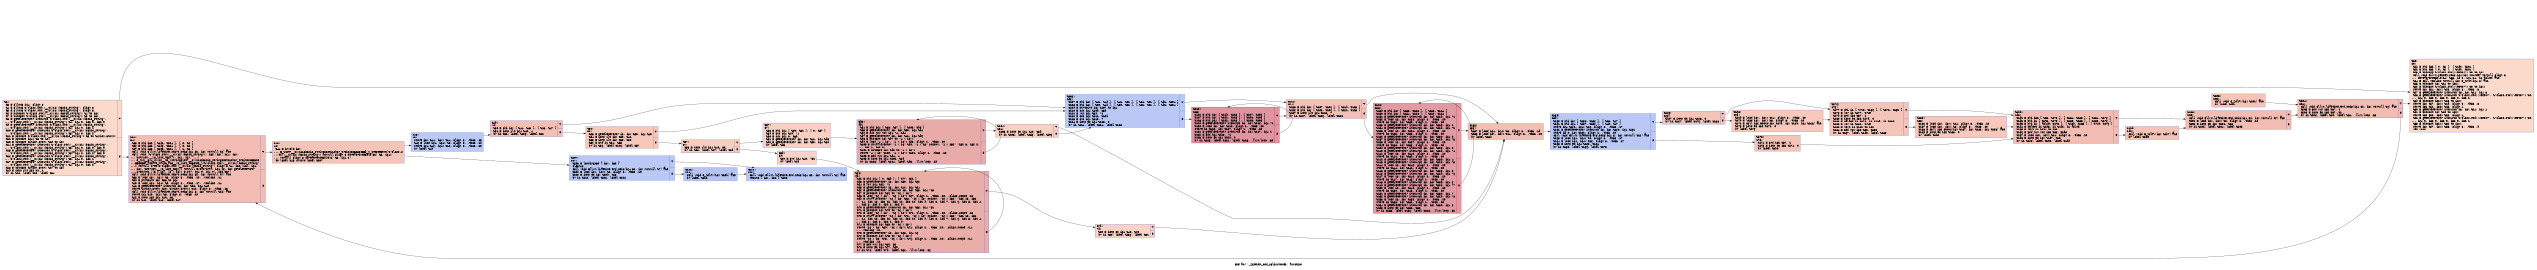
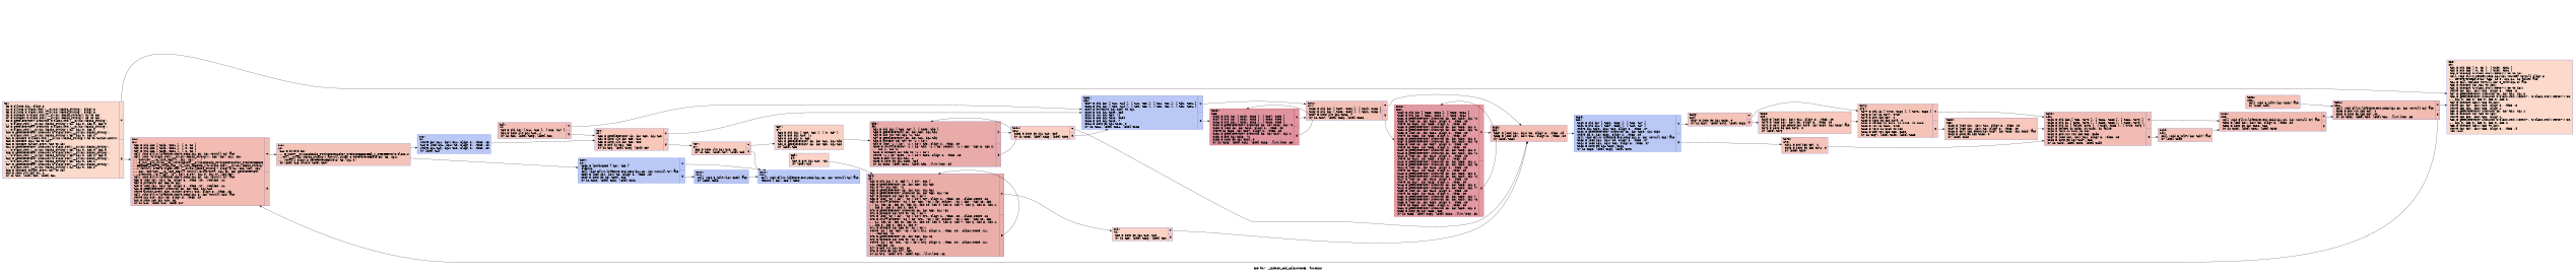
  digraph {
    fontname="DejaVu Sans Mono"
    label="CFG for '_Z19even_odd_palindromei' function"
    rankdir=LR
    node [color="#3d50c3ff" fillcolor="#6282ea70" fontname="DejaVu Sans Mono" shape=record style=filled]
    edge [fontname="DejaVu Sans Mono" tailport=s0]
    n1 [fillcolor="#f7a88970" label="{%2:\l  %3 = alloca i64, align 8\l  %4 = alloca %\"class.std::__cxx11::basic_string\", align 8\l  %5 = alloca %\"class.std::__cxx11::basic_string\", align 8\l  %6 = bitcast %\"class.std::__cxx11::basic_string\"* %4 to i8*\l  %7 = bitcast %\"class.std::__cxx11::basic_string\"* %5 to i8*\l  %8 = getelementptr inbounds %\"class.std::__cxx11::basic_string\",\l... %\"class.std::__cxx11::basic_string\"* %4, i64 0, i32 0, i32 0\l  %9 = getelementptr inbounds %\"class.std::__cxx11::basic_string\",\l... %\"class.std::__cxx11::basic_string\"* %4, i64 0, i32 1\l  %10 = getelementptr inbounds %\"class.std::__cxx11::basic_string\",\l... %\"class.std::__cxx11::basic_string\"* %5, i64 0, i32 2\l  %11 = bitcast %\"class.std::__cxx11::basic_string\"* %5 to %union.anon**\l  %12 = bitcast i64* %3 to i8*\l  %13 = bitcast %union.anon* %10 to i8*\l  %14 = getelementptr inbounds %\"class.std::__cxx11::basic_string\",\l... %\"class.std::__cxx11::basic_string\"* %5, i64 0, i32 0, i32 0\l  %15 = getelementptr inbounds %\"class.std::__cxx11::basic_string\",\l... %\"class.std::__cxx11::basic_string\"* %5, i64 0, i32 2, i32 0\l  %16 = getelementptr inbounds %\"class.std::__cxx11::basic_string\",\l... %\"class.std::__cxx11::basic_string\"* %5, i64 0, i32 1\l  %17 = getelementptr inbounds %\"class.std::__cxx11::basic_string\",\l... %\"class.std::__cxx11::basic_string\"* %4, i64 0, i32 2\l  %18 = bitcast %union.anon* %17 to i8*\l  %19 = icmp slt i32 %1, 1\l  br i1 %19, label %20, label %34\l|{<s0>T|<s1>F}}"]
    n2 [fillcolor="#f7a88970" label="{%20:\l20:                                               \l  %21 = phi i32 [ 0, %2 ], [ %196, %204 ]\l  %22 = phi i32 [ 0, %2 ], [ %191, %204 ]\l  %23 = bitcast %\"class.std::vector\"* %0 to i8*\l  call void @llvm.memset.p0i8.i64(i8* noundef nonnull align 8\l... dereferenceable(24) %23, i8 0, i64 24, i1 false) #10\l  %24 = call noalias nonnull i8* @_Znwm(i64 8) #11\l  %25 = bitcast i8* %24 to i32*\l  %26 = bitcast %\"class.std::vector\"* %0 to i8**\l  store i8* %24, i8** %26, align 8, !tbaa !3\l  %27 = getelementptr inbounds i8, i8* %24, i64 8\l  %28 = getelementptr inbounds %\"class.std::vector\", %\"class.std::vector\"* %0,\l... i64 0, i32 0, i32 0, i32 0, i32 2\l  %29 = bitcast i32** %28 to i8**\l  store i8* %27, i8** %29, align 8, !tbaa !8\l  store i32 %21, i32* %25, align 4\l  %30 = getelementptr inbounds i8, i8* %24, i64 4\l  %31 = bitcast i8* %30 to i32*\l  store i32 %22, i32* %31, align 4\l  %32 = getelementptr inbounds %\"class.std::vector\", %\"class.std::vector\"* %0,\l... i64 0, i32 0, i32 0, i32 0, i32 1\l  %33 = bitcast i32** %32 to i8**\l  store i8* %27, i8** %33, align 8, !tbaa !9\l  ret void\l}"]
    n3 [fillcolor="#e1675170" label="{%34:\l34:                                               \l  %35 = phi i32 [ %191, %204 ], [ 0, %2 ]\l  %36 = phi i32 [ %196, %204 ], [ 0, %2 ]\l  %37 = phi i32 [ %205, %204 ], [ 1, %2 ]\l  call void @llvm.lifetime.start.p0i8(i64 32, i8* nonnull %6) #10\l  call void (%\"class.std::__cxx11::basic_string\"*, i32 (i8*, i64, i8*,\l... %struct.__va_list_tag*)*, i64, i8*, ...)\l... @_ZN9__gnu_cxx12__to_xstringINSt7__cxx1112basic_stringIcSt11char_traitsIcESaIc\l...EEEcEET_PFiPT0_mPKS8_P13__va_list_tagEmSB_z(%\"class.std::__cxx11::basic_string\"\l...* nonnull sret(%\"class.std::__cxx11::basic_string\") align 8 %4, i32 (i8*, i64,\l... i8*, %struct.__va_list_tag*)* nonnull @vsnprintf, i64 16, i8* getelementptr\l... inbounds ([3 x i8], [3 x i8]* @.str, i64 0, i64 0), i32 %37)\l  call void @llvm.lifetime.start.p0i8(i64 32, i8* nonnull %7) #10\l  %38 = load i8*, i8** %8, align 8, !tbaa !10, !noalias !14\l  %39 = ptrtoint i8* %38 to i64\l  %40 = load i64, i64* %9, align 8, !tbaa !17, !noalias !14\l  %41 = getelementptr inbounds i8, i8* %38, i64 %40\l  store %union.anon* %10, %union.anon** %11, align 8, !tbaa !18\l  call void @llvm.lifetime.start.p0i8(i64 8, i8* nonnull %12) #10\l  store i64 %40, i64* %3, align 8, !tbaa !19\l  %42 = icmp ugt i64 %40, 15\l  br i1 %42, label %43, label %47\l|{<s0>T|<s1>F}}"]
    n4 [fillcolor="#e97a5f70" label="{%43:\l43:                                               \l  %44 = invoke i8*\l... @_ZNSt7__cxx1112basic_stringIcSt11char_traitsIcESaIcEE9_M_createERmm(%\"class.s\l...td::__cxx11::basic_string\"* nonnull align 8 dereferenceable(32) %5, i64*\l... nonnull align 8 dereferenceable(8) %3, i64 0)\l          to label %45 unwind label %207\l}"]
    n5 [label="{%45:\l45:                                               \l  store i8* %44, i8** %14, align 8, !tbaa !10\l  %46 = load i64, i64* %3, align 8, !tbaa !19\l  store i64 %46, i64* %15, align 8, !tbaa !20\l  br label %49\l}"]
    n6 [label="{%207:\l207:                                              \l  %208 = landingpad \{ i8*, i32 \}\l          cleanup\l  call void @llvm.lifetime.end.p0i8(i64 32, i8* nonnull %7) #10\l  %209 = load i8*, i8** %8, align 8, !tbaa !10\l  %210 = icmp eq i8* %209, %18\l  br i1 %210, label %212, label %211\l|{<s0>T|<s1>F}}"]
    n7 [fillcolor="#e36c5570" label="{%49:\l49:                                               \l  %50 = phi i8* [ %44, %45 ], [ %13, %47 ]\l  %51 = icmp ult i64 %40, 4\l  br i1 %51, label %106, label %52\l|{<s0>T|<s1>F}}"]
    n8 [label="{%212:\l212:                                              \l  call void @llvm.lifetime.end.p0i8(i64 32, i8* nonnull %6) #10\l  resume \{ i8*, i32 \} %208\l}"]
    n9 [fillcolor="#5b7ae570" label="{%211:\l211:                                              \l  call void @_ZdlPv(i8* %209) #10\l  br label %212\l}"]
    n10 [label="{%106:\l106:                                              \l  %107 = phi i8* [ %41, %49 ], [ %41, %52 ], [ %84, %81 ], [ %91, %104 ]\l  %108 = phi i8* [ %50, %49 ], [ %50, %52 ], [ %82, %81 ], [ %92, %104 ]\l  %109 = ptrtoint i8* %107 to i64\l  %110 = sub i64 %109, %39\l  %111 = xor i64 %39, -1\l  %112 = add i64 %111, %109\l  %113 = and i64 %110, 7\l  %114 = icmp eq i64 %113, 0\l  br i1 %114, label %124, label %115\l|{<s0>T|<s1>F}}"]
    n11 [fillcolor="#ec7f6370" label="{%52:\l52:                                               \l  %53 = getelementptr i8, i8* %50, i64 %40\l  %54 = icmp ult i8* %50, %41\l  %55 = icmp ult i8* %38, %53\l  %56 = and i1 %54, %55\l  br i1 %56, label %106, label %57\l|{<s0>T|<s1>F}}"]
    n12 [label="{%159:\l159:                                              \l  %160 = phi i8* [ %158, %156 ], [ %13, %47 ]\l  %161 = phi i64 [ %157, %156 ], [ %40, %47 ]\l  store i64 %161, i64* %16, align 8, !tbaa !17\l  %162 = getelementptr inbounds i8, i8* %160, i64 %161\l  store i8 0, i8* %162, align 1, !tbaa !20\l  call void @llvm.lifetime.end.p0i8(i64 8, i8* nonnull %12) #10\l  %163 = load i64, i64* %9, align 8, !tbaa !17\l  %164 = load i64, i64* %16, align 8, !tbaa !17\l  %165 = icmp eq i64 %163, %164\l  br i1 %165, label %166, label %173\l|{<s0>T|<s1>F}}"]
    n13 [fillcolor="#e97a5f70" label="{%166:\l166:                                              \l  %167 = icmp eq i64 %163, 0\l  br i1 %167, label %176, label %168\l|{<s0>T|<s1>F}}"]
    n14 [fillcolor="#e97a5f70" label="{%173:\l173:                                              \l  %174 = and i32 %37, 1\l  %175 = icmp eq i32 %174, 0\l  br label %190\l}"]
    n15 [fillcolor="#e5705870" label="{%124:\l124:                                              \l  %125 = phi i8* [ %107, %106 ], [ %119, %115 ]\l  %126 = phi i8* [ %108, %106 ], [ %121, %115 ]\l  %127 = icmp ult i64 %112, 7\l  br i1 %127, label %156, label %128\l|{<s0>T|<s1>F}}"]
    n16 [color="#b70d28ff" fillcolor="#b70d2870" label="{%115:\l115:                                              \l  %116 = phi i8* [ %119, %115 ], [ %107, %106 ]\l  %117 = phi i8* [ %121, %115 ], [ %108, %106 ]\l  %118 = phi i64 [ %122, %115 ], [ %113, %106 ]\l  %119 = getelementptr inbounds i8, i8* %116, i64 -1\l  %120 = load i8, i8* %119, align 1, !tbaa !20\l  store i8 %120, i8* %117, align 1, !tbaa !20\l  %121 = getelementptr inbounds i8, i8* %117, i64 1\l  %122 = add i64 %118, -1\l  %123 = icmp eq i64 %122, 0\l  br i1 %123, label %124, label %115, !llvm.loop !30\l|{<s0>T|<s1>F}}"]
    n17 [fillcolor="#f08b6e70" label="{%57:\l57:                                               \l  %58 = icmp ult i64 %40, 32\l  br i1 %58, label %87, label %59\l|{<s0>T|<s1>F}}"]
    n18 [fillcolor="#e97a5f70" label="{%176:\l176:                                              \l  %177 = phi i1 [ true, %166 ], [ %172, %168 ]\l  %178 = xor i1 %177, true\l  %179 = and i32 %37, 1\l  %180 = icmp eq i32 %179, 0\l  %181 = select i1 %178, i1 true, i1 %180\l  %182 = xor i1 %181, true\l  %183 = zext i1 %182 to i32\l  %184 = add nsw i32 %35, %183\l  br i1 %167, label %190, label %185\l|{<s0>T|<s1>F}}"]
    n19 [fillcolor="#ed836670" label="{%168:\l168:                                              \l  %169 = load i8*, i8** %14, align 8, !tbaa !10\l  %170 = load i8*, i8** %8, align 8, !tbaa !10\l  %171 = call i32 @bcmp(i8* %170, i8* %169, i64 %163) #10\l  %172 = icmp eq i32 %171, 0\l  br label %176\l}"]
    n20 [fillcolor="#e1675170" label="{%190:\l190:                                              \l  %191 = phi i32 [ %35, %173 ], [ %184, %185 ], [ %184, %176 ]\l  %192 = phi i1 [ %175, %173 ], [ %180, %185 ], [ %180, %176 ]\l  %193 = phi i1 [ false, %173 ], [ %189, %185 ], [ true, %176 ]\l  %194 = select i1 %193, i1 %192, i1 false\l  %195 = zext i1 %194 to i32\l  %196 = add nuw nsw i32 %36, %195\l  %197 = load i8*, i8** %14, align 8, !tbaa !10\l  %198 = icmp eq i8* %197, %13\l  br i1 %198, label %200, label %199\l|{<s0>T|<s1>F}}"]
    n21 [fillcolor="#e36c5570" label="{%156:\l156:                                              \l  %157 = load i64, i64* %3, align 8, !tbaa !19\l  %158 = load i8*, i8** %14, align 8, !tbaa !10\l  br label %159\l}"]
    n22 [color="#b70d28ff" fillcolor="#bb1b2c70" label="{%128:\l128:                                              \l  %129 = phi i8* [ %152, %128 ], [ %125, %124 ]\l  %130 = phi i8* [ %154, %128 ], [ %126, %124 ]\l  %131 = getelementptr inbounds i8, i8* %129, i64 -1\l  %132 = load i8, i8* %131, align 1, !tbaa !20\l  store i8 %132, i8* %130, align 1, !tbaa !20\l  %133 = getelementptr inbounds i8, i8* %130, i64 1\l  %134 = getelementptr inbounds i8, i8* %129, i64 -2\l  %135 = load i8, i8* %134, align 1, !tbaa !20\l  store i8 %135, i8* %133, align 1, !tbaa !20\l  %136 = getelementptr inbounds i8, i8* %130, i64 2\l  %137 = getelementptr inbounds i8, i8* %129, i64 -3\l  %138 = load i8, i8* %137, align 1, !tbaa !20\l  store i8 %138, i8* %136, align 1, !tbaa !20\l  %139 = getelementptr inbounds i8, i8* %130, i64 3\l  %140 = getelementptr inbounds i8, i8* %129, i64 -4\l  %141 = load i8, i8* %140, align 1, !tbaa !20\l  store i8 %141, i8* %139, align 1, !tbaa !20\l  %142 = getelementptr inbounds i8, i8* %130, i64 4\l  %143 = getelementptr inbounds i8, i8* %129, i64 -5\l  %144 = load i8, i8* %143, align 1, !tbaa !20\l  store i8 %144, i8* %142, align 1, !tbaa !20\l  %145 = getelementptr inbounds i8, i8* %130, i64 5\l  %146 = getelementptr inbounds i8, i8* %129, i64 -6\l  %147 = load i8, i8* %146, align 1, !tbaa !20\l  store i8 %147, i8* %145, align 1, !tbaa !20\l  %148 = getelementptr inbounds i8, i8* %130, i64 6\l  %149 = getelementptr inbounds i8, i8* %129, i64 -7\l  %150 = load i8, i8* %149, align 1, !tbaa !20\l  store i8 %150, i8* %148, align 1, !tbaa !20\l  %151 = getelementptr inbounds i8, i8* %130, i64 7\l  %152 = getelementptr inbounds i8, i8* %129, i64 -8\l  %153 = load i8, i8* %152, align 1, !tbaa !20\l  store i8 %153, i8* %151, align 1, !tbaa !20\l  %154 = getelementptr inbounds i8, i8* %130, i64 8\l  %155 = icmp eq i8* %152, %38\l  br i1 %155, label %156, label %128, !llvm.loop !32\l|{<s0>T|<s1>F}}"]
    n23 [fillcolor="#f3947570" label="{%87:\l87:                                               \l  %88 = phi i64 [ %60, %81 ], [ 0, %57 ]\l  %89 = and i64 %40, -4\l  %90 = sub i64 0, %89\l  %91 = getelementptr i8, i8* %41, i64 %90\l  %92 = getelementptr i8, i8* %50, i64 %89\l  br label %93\l}"]
    n24 [fillcolor="#f59c7d70" label="{%59:\l59:                                               \l  %60 = and i64 %40, -32\l  br label %61\l}"]
    n25 [fillcolor="#cc403a70" label="{%93:\l93:                                               \l  %94 = phi i64 [ %88, %87 ], [ %102, %93 ]\l  %95 = getelementptr i8, i8* %50, i64 %94\l  %96 = sub nuw nsw i64 -4, %94\l  %97 = getelementptr i8, i8* %41, i64 %96\l  %98 = bitcast i8* %97 to \<4 x i8\>*\l  %99 = load \<4 x i8\>, \<4 x i8\>* %98, align 1, !tbaa !20\l  %100 = shufflevector \<4 x i8\> %99, \<4 x i8\> poison, \<4 x i32\> \<i32 3, i32 2,\l... i32 1, i32 0\>\l  %101 = bitcast i8* %95 to \<4 x i8\>*\l  store \<4 x i8\> %100, \<4 x i8\>* %101, align 1, !tbaa !20\l  %102 = add nuw i64 %94, 4\l  %103 = icmp eq i64 %102, %89\l  br i1 %103, label %104, label %93, !llvm.loop !29\l|{<s0>T|<s1>F}}"]
    n26 [fillcolor="#d0473d70" label="{%61:\l61:                                               \l  %62 = phi i64 [ 0, %59 ], [ %77, %61 ]\l  %63 = getelementptr i8, i8* %50, i64 %62\l  %64 = xor i64 %62, -1\l  %65 = getelementptr i8, i8* %41, i64 %64\l  %66 = getelementptr inbounds i8, i8* %65, i64 -15\l  %67 = bitcast i8* %66 to \<16 x i8\>*\l  %68 = load \<16 x i8\>, \<16 x i8\>* %67, align 1, !tbaa !20, !alias.scope !21\l  %69 = shufflevector \<16 x i8\> %68, \<16 x i8\> poison, \<16 x i32\> \<i32 15, i32\l... 14, i32 13, i32 12, i32 11, i32 10, i32 9, i32 8, i32 7, i32 6, i32 5, i32 4,\l... i32 3, i32 2, i32 1, i32 0\>\l  %70 = getelementptr inbounds i8, i8* %65, i64 -31\l  %71 = bitcast i8* %70 to \<16 x i8\>*\l  %72 = load \<16 x i8\>, \<16 x i8\>* %71, align 1, !tbaa !20, !alias.scope !21\l  %73 = shufflevector \<16 x i8\> %72, \<16 x i8\> poison, \<16 x i32\> \<i32 15, i32\l... 14, i32 13, i32 12, i32 11, i32 10, i32 9, i32 8, i32 7, i32 6, i32 5, i32 4,\l... i32 3, i32 2, i32 1, i32 0\>\l  %74 = bitcast i8* %63 to \<16 x i8\>*\l  store \<16 x i8\> %69, \<16 x i8\>* %74, align 1, !tbaa !20, !alias.scope !24,\l... !noalias !21\l  %75 = getelementptr i8, i8* %63, i64 16\l  %76 = bitcast i8* %75 to \<16 x i8\>*\l  store \<16 x i8\> %73, \<16 x i8\>* %76, align 1, !tbaa !20, !alias.scope !24,\l... !noalias !21\l  %77 = add nuw i64 %62, 32\l  %78 = icmp eq i64 %77, %60\l  br i1 %78, label %79, label %61, !llvm.loop !26\l|{<s0>T|<s1>F}}"]
    n27 [fillcolor="#f3947570" label="{%104:\l104:                                              \l  %105 = icmp eq i64 %40, %89\l  br i1 %105, label %156, label %106\l|{<s0>T|<s1>F}}"]
    n28 [fillcolor="#f59c7d70" label="{%79:\l79:                                               \l  %80 = icmp eq i64 %40, %60\l  br i1 %80, label %156, label %81\l|{<s0>T|<s1>F}}"]
    n29 [fillcolor="#ed836670" label="{%185:\l185:                                              \l  %186 = load i8*, i8** %14, align 8, !tbaa !10\l  %187 = load i8*, i8** %8, align 8, !tbaa !10\l  %188 = call i32 @bcmp(i8* %187, i8* %186, i64 %163) #10\l  %189 = icmp eq i32 %188, 0\l  br label %190\l}"]
    n30 [fillcolor="#e1675170" label="{%200:\l200:                                              \l  call void @llvm.lifetime.end.p0i8(i64 32, i8* nonnull %7) #10\l  %201 = load i8*, i8** %8, align 8, !tbaa !10\l  %202 = icmp eq i8* %201, %18\l  br i1 %202, label %204, label %203\l|{<s0>T|<s1>F}}"]
    n31 [fillcolor="#e8765c70" label="{%199:\l199:                                              \l  call void @_ZdlPv(i8* %197) #10\l  br label %200\l}"]
    n32 [fillcolor="#e1675170" label="{%204:\l204:                                              \l  call void @llvm.lifetime.end.p0i8(i64 32, i8* nonnull %6) #10\l  %205 = add nuw i32 %37, 1\l  %206 = icmp eq i32 %37, %1\l  br i1 %206, label %20, label %34, !llvm.loop !33\l|{<s0>T|<s1>F}}"]
    n33 [fillcolor="#e8765c70" label="{%203:\l203:                                              \l  call void @_ZdlPv(i8* %201) #10\l  br label %204\l}"]
    n1 -> n2
    n1 -> n3 [tailport=s1]
    n3 -> n4
    n4 -> n5
    n4 -> n6
-   n5 -> n7
+   n5 -> n11
    n6 -> n8
    n6 -> n9 [tailport=s1]
    n7 -> n10
    n7 -> n11 [tailport=s1]
    n9 -> n8
    n10 -> n15
    n10 -> n16 [tailport=s1]
    n11 -> n10
    n11 -> n17 [tailport=s1]
    n12 -> n13
    n12 -> n14 [tailport=s1]
    n13 -> n18
    n13 -> n19 [tailport=s1]
    n14 -> n20
    n15 -> n21
    n15 -> n22 [tailport=s1]
    n16 -> n15
    n16 -> n16 [tailport=s1]
    n17 -> n23
-   n17 -> n24 [tailport=s1]
+   n17 -> n8 [tailport=s1]
    n18 -> n20
    n18 -> n29 [tailport=s1]
    n19 -> n18
    n20 -> n30
    n20 -> n31 [tailport=s1]
    n21 -> n12
    n22 -> n21
    n22 -> n22 [tailport=s1]
    n23 -> n25
    n24 -> n26
    n25 -> n25 [tailport=s1]
    n25 -> n27
    n26 -> n26 [tailport=s1]
    n26 -> n28
    n27 -> n10 [tailport=s1]
    n27 -> n21
    n28 -> n21
    n29 -> n20
    n30 -> n32
    n31 -> n30
    n32 -> n2
    n32 -> n3 [tailport=s1]
    n33 -> n32
  }
